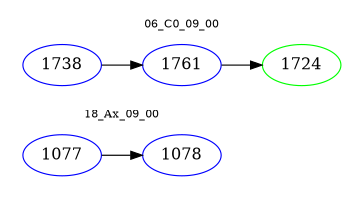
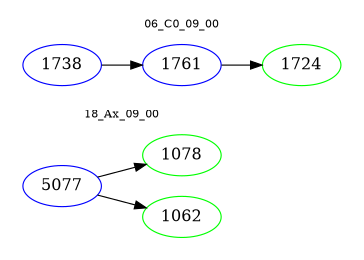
  digraph {
    rankdir=LR
    node [color=blue]
    edge [color=black]
-   n1 [label=1077]
-   n3 [label=1078]
+   n1 [label=5077]
+   n2 [color=green label=1062]
+   n3 [color=green label=1078]
    n4 [label=1738]
    n5 [color=green label=1724]
    n6 [label=1761]
    subgraph cluster_1 {
      color=white
      fontsize=10
      label="18_Ax_09_00"
      n1
+     n2
      n3
    }
    subgraph cluster_2 {
      color=white
      fontsize=10
      label="06_C0_09_00"
      n4
      n5
      n6
    }
+   n1 -> n2
    n1 -> n3
    n4 -> n6
    n6 -> n5
  }
